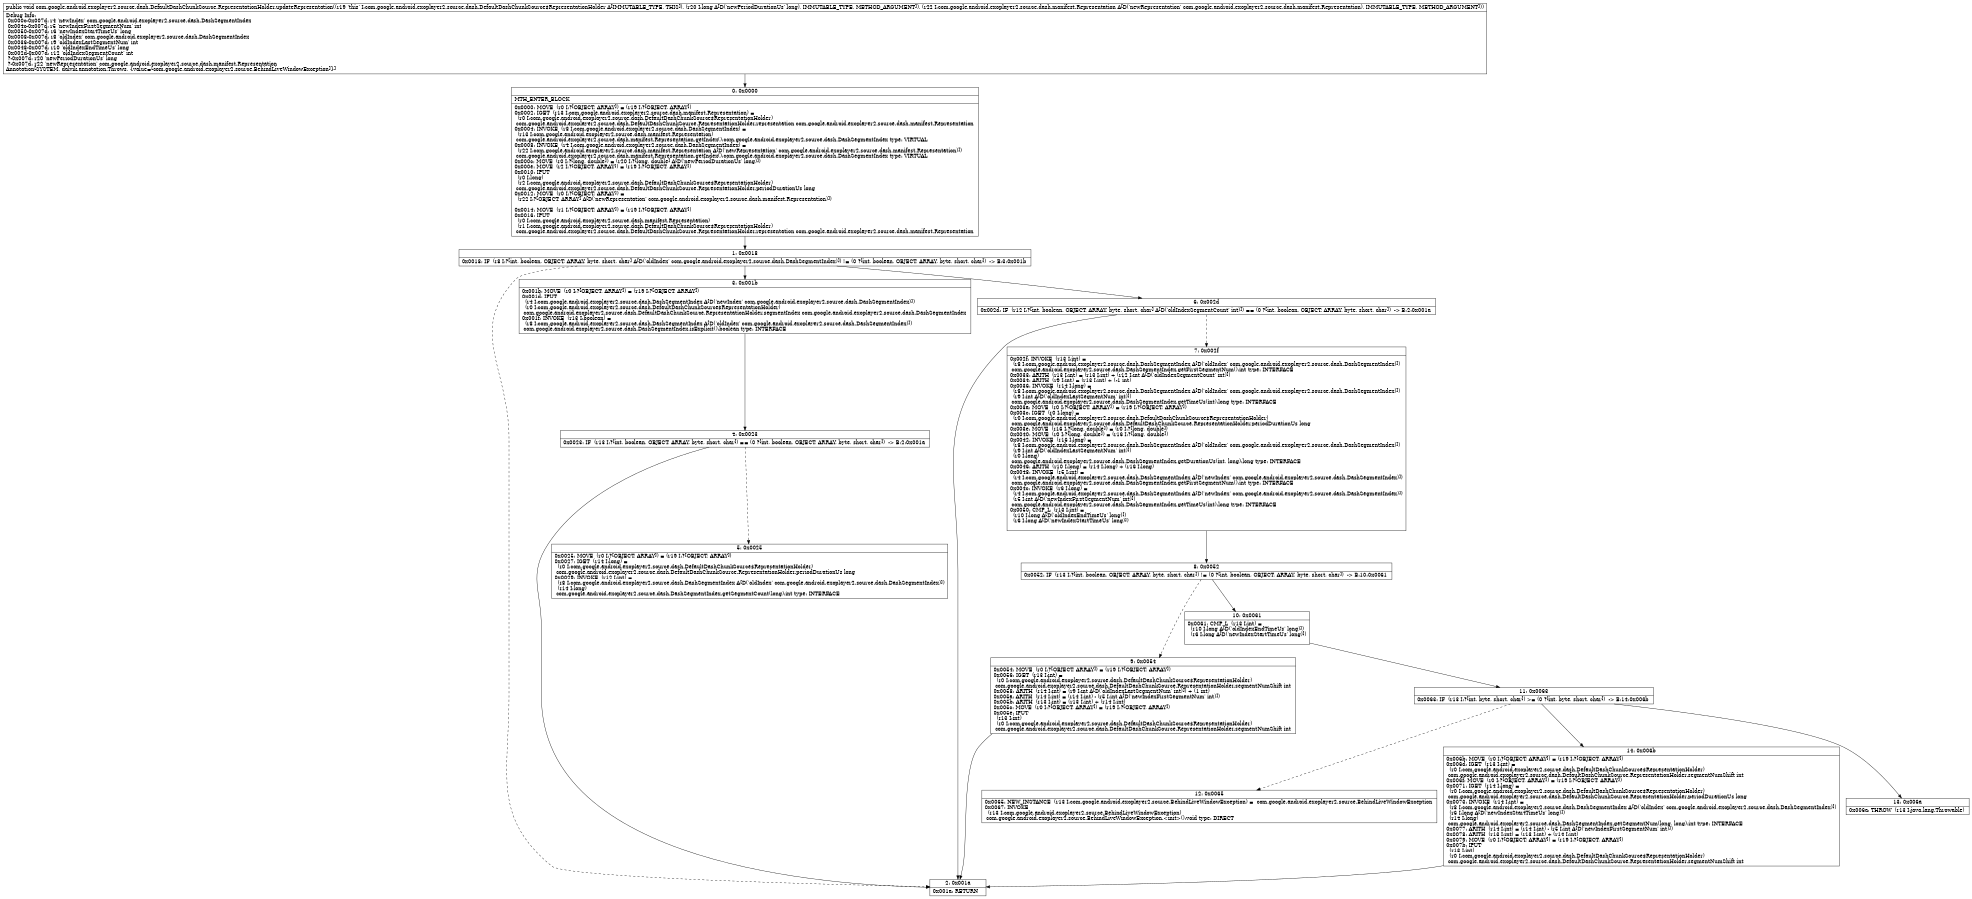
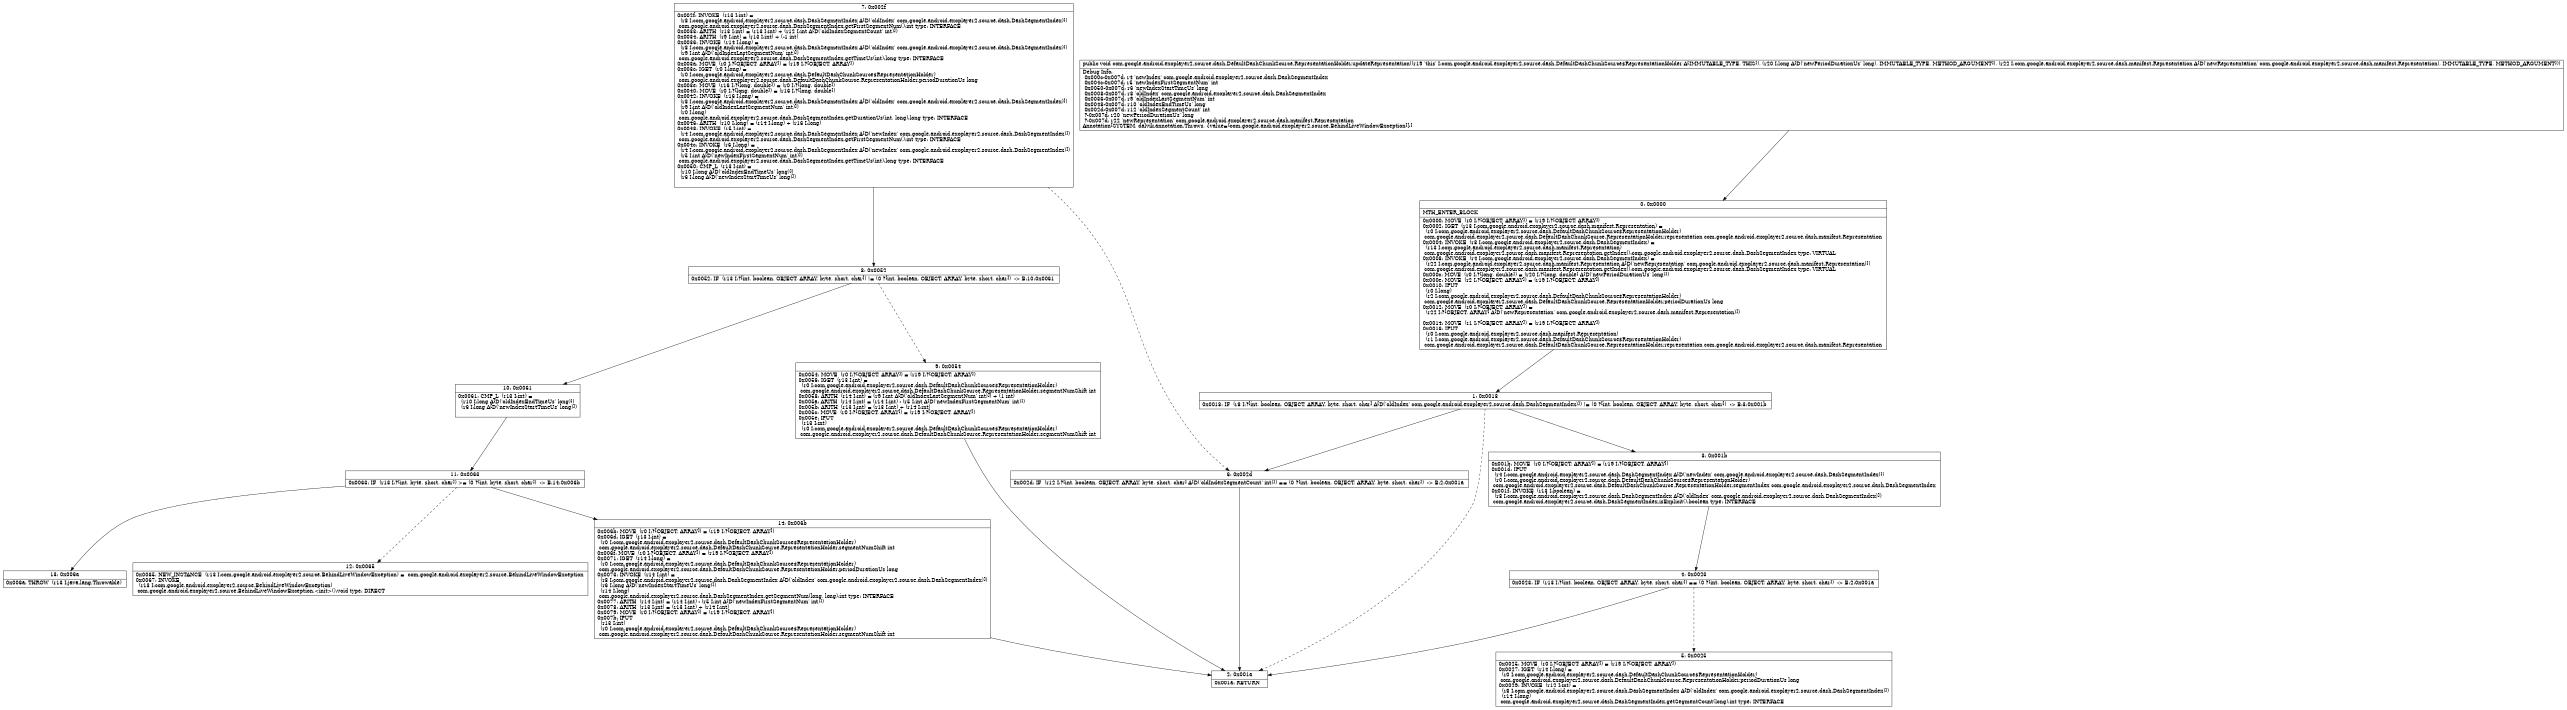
  digraph {
    node [shape=record]
    n1 [label="{0\:\ 0x0000|MTH_ENTER_BLOCK\l|0x0000: MOVE  (r0 I:?[OBJECT, ARRAY]) = (r19 I:?[OBJECT, ARRAY]) \l0x0002: IGET  (r13 I:com.google.android.exoplayer2.source.dash.manifest.Representation) = \l  (r0 I:com.google.android.exoplayer2.source.dash.DefaultDashChunkSource$RepresentationHolder)\l com.google.android.exoplayer2.source.dash.DefaultDashChunkSource.RepresentationHolder.representation com.google.android.exoplayer2.source.dash.manifest.Representation \l0x0004: INVOKE  (r8 I:com.google.android.exoplayer2.source.dash.DashSegmentIndex) = \l  (r13 I:com.google.android.exoplayer2.source.dash.manifest.Representation)\l com.google.android.exoplayer2.source.dash.manifest.Representation.getIndex():com.google.android.exoplayer2.source.dash.DashSegmentIndex type: VIRTUAL \l0x0008: INVOKE  (r4 I:com.google.android.exoplayer2.source.dash.DashSegmentIndex) = \l  (r22 I:com.google.android.exoplayer2.source.dash.manifest.Representation A[D('newRepresentation' com.google.android.exoplayer2.source.dash.manifest.Representation)])\l com.google.android.exoplayer2.source.dash.manifest.Representation.getIndex():com.google.android.exoplayer2.source.dash.DashSegmentIndex type: VIRTUAL \l0x000c: MOVE  (r0 I:?[long, double]) = (r20 I:?[long, double] A[D('newPeriodDurationUs' long)]) \l0x000e: MOVE  (r2 I:?[OBJECT, ARRAY]) = (r19 I:?[OBJECT, ARRAY]) \l0x0010: IPUT  \l  (r0 I:long)\l  (r2 I:com.google.android.exoplayer2.source.dash.DefaultDashChunkSource$RepresentationHolder)\l com.google.android.exoplayer2.source.dash.DefaultDashChunkSource.RepresentationHolder.periodDurationUs long \l0x0012: MOVE  (r0 I:?[OBJECT, ARRAY]) = \l  (r22 I:?[OBJECT, ARRAY] A[D('newRepresentation' com.google.android.exoplayer2.source.dash.manifest.Representation)])\l \l0x0014: MOVE  (r1 I:?[OBJECT, ARRAY]) = (r19 I:?[OBJECT, ARRAY]) \l0x0016: IPUT  \l  (r0 I:com.google.android.exoplayer2.source.dash.manifest.Representation)\l  (r1 I:com.google.android.exoplayer2.source.dash.DefaultDashChunkSource$RepresentationHolder)\l com.google.android.exoplayer2.source.dash.DefaultDashChunkSource.RepresentationHolder.representation com.google.android.exoplayer2.source.dash.manifest.Representation \l}"]
    n2 [label="{1\:\ 0x0018|0x0018: IF  (r8 I:?[int, boolean, OBJECT, ARRAY, byte, short, char] A[D('oldIndex' com.google.android.exoplayer2.source.dash.DashSegmentIndex)]) != (0 ?[int, boolean, OBJECT, ARRAY, byte, short, char])  \-\> B:3:0x001b \l}"]
    n3 [label="{2\:\ 0x001a|0x001a: RETURN   \l}"]
    n4 [label="{3\:\ 0x001b|0x001b: MOVE  (r0 I:?[OBJECT, ARRAY]) = (r19 I:?[OBJECT, ARRAY]) \l0x001d: IPUT  \l  (r4 I:com.google.android.exoplayer2.source.dash.DashSegmentIndex A[D('newIndex' com.google.android.exoplayer2.source.dash.DashSegmentIndex)])\l  (r0 I:com.google.android.exoplayer2.source.dash.DefaultDashChunkSource$RepresentationHolder)\l com.google.android.exoplayer2.source.dash.DefaultDashChunkSource.RepresentationHolder.segmentIndex com.google.android.exoplayer2.source.dash.DashSegmentIndex \l0x001f: INVOKE  (r13 I:boolean) = \l  (r8 I:com.google.android.exoplayer2.source.dash.DashSegmentIndex A[D('oldIndex' com.google.android.exoplayer2.source.dash.DashSegmentIndex)])\l com.google.android.exoplayer2.source.dash.DashSegmentIndex.isExplicit():boolean type: INTERFACE \l}"]
    n5 [label="{6\:\ 0x002d|0x002d: IF  (r12 I:?[int, boolean, OBJECT, ARRAY, byte, short, char] A[D('oldIndexSegmentCount' int)]) == (0 ?[int, boolean, OBJECT, ARRAY, byte, short, char])  \-\> B:2:0x001a \l}"]
    n6 [label="{4\:\ 0x0023|0x0023: IF  (r13 I:?[int, boolean, OBJECT, ARRAY, byte, short, char]) == (0 ?[int, boolean, OBJECT, ARRAY, byte, short, char])  \-\> B:2:0x001a \l}"]
    n7 [label="{5\:\ 0x0025|0x0025: MOVE  (r0 I:?[OBJECT, ARRAY]) = (r19 I:?[OBJECT, ARRAY]) \l0x0027: IGET  (r14 I:long) = \l  (r0 I:com.google.android.exoplayer2.source.dash.DefaultDashChunkSource$RepresentationHolder)\l com.google.android.exoplayer2.source.dash.DefaultDashChunkSource.RepresentationHolder.periodDurationUs long \l0x0029: INVOKE  (r12 I:int) = \l  (r8 I:com.google.android.exoplayer2.source.dash.DashSegmentIndex A[D('oldIndex' com.google.android.exoplayer2.source.dash.DashSegmentIndex)])\l  (r14 I:long)\l com.google.android.exoplayer2.source.dash.DashSegmentIndex.getSegmentCount(long):int type: INTERFACE \l}"]
    n8 [label="{7\:\ 0x002f|0x002f: INVOKE  (r13 I:int) = \l  (r8 I:com.google.android.exoplayer2.source.dash.DashSegmentIndex A[D('oldIndex' com.google.android.exoplayer2.source.dash.DashSegmentIndex)])\l com.google.android.exoplayer2.source.dash.DashSegmentIndex.getFirstSegmentNum():int type: INTERFACE \l0x0033: ARITH  (r13 I:int) = (r13 I:int) + (r12 I:int A[D('oldIndexSegmentCount' int)]) \l0x0034: ARITH  (r9 I:int) = (r13 I:int) + (\-1 int) \l0x0036: INVOKE  (r14 I:long) = \l  (r8 I:com.google.android.exoplayer2.source.dash.DashSegmentIndex A[D('oldIndex' com.google.android.exoplayer2.source.dash.DashSegmentIndex)])\l  (r9 I:int A[D('oldIndexLastSegmentNum' int)])\l com.google.android.exoplayer2.source.dash.DashSegmentIndex.getTimeUs(int):long type: INTERFACE \l0x003a: MOVE  (r0 I:?[OBJECT, ARRAY]) = (r19 I:?[OBJECT, ARRAY]) \l0x003c: IGET  (r0 I:long) = \l  (r0 I:com.google.android.exoplayer2.source.dash.DefaultDashChunkSource$RepresentationHolder)\l com.google.android.exoplayer2.source.dash.DefaultDashChunkSource.RepresentationHolder.periodDurationUs long \l0x003e: MOVE  (r16 I:?[long, double]) = (r0 I:?[long, double]) \l0x0040: MOVE  (r0 I:?[long, double]) = (r16 I:?[long, double]) \l0x0042: INVOKE  (r16 I:long) = \l  (r8 I:com.google.android.exoplayer2.source.dash.DashSegmentIndex A[D('oldIndex' com.google.android.exoplayer2.source.dash.DashSegmentIndex)])\l  (r9 I:int A[D('oldIndexLastSegmentNum' int)])\l  (r0 I:long)\l com.google.android.exoplayer2.source.dash.DashSegmentIndex.getDurationUs(int, long):long type: INTERFACE \l0x0046: ARITH  (r10 I:long) = (r14 I:long) + (r16 I:long) \l0x0048: INVOKE  (r5 I:int) = \l  (r4 I:com.google.android.exoplayer2.source.dash.DashSegmentIndex A[D('newIndex' com.google.android.exoplayer2.source.dash.DashSegmentIndex)])\l com.google.android.exoplayer2.source.dash.DashSegmentIndex.getFirstSegmentNum():int type: INTERFACE \l0x004c: INVOKE  (r6 I:long) = \l  (r4 I:com.google.android.exoplayer2.source.dash.DashSegmentIndex A[D('newIndex' com.google.android.exoplayer2.source.dash.DashSegmentIndex)])\l  (r5 I:int A[D('newIndexFirstSegmentNum' int)])\l com.google.android.exoplayer2.source.dash.DashSegmentIndex.getTimeUs(int):long type: INTERFACE \l0x0050: CMP_L  (r13 I:int) = \l  (r10 I:long A[D('oldIndexEndTimeUs' long)])\l  (r6 I:long A[D('newIndexStartTimeUs' long)])\l \l}"]
    n9 [label="{8\:\ 0x0052|0x0052: IF  (r13 I:?[int, boolean, OBJECT, ARRAY, byte, short, char]) != (0 ?[int, boolean, OBJECT, ARRAY, byte, short, char])  \-\> B:10:0x0061 \l}"]
    n10 [label="{9\:\ 0x0054|0x0054: MOVE  (r0 I:?[OBJECT, ARRAY]) = (r19 I:?[OBJECT, ARRAY]) \l0x0056: IGET  (r13 I:int) = \l  (r0 I:com.google.android.exoplayer2.source.dash.DefaultDashChunkSource$RepresentationHolder)\l com.google.android.exoplayer2.source.dash.DefaultDashChunkSource.RepresentationHolder.segmentNumShift int \l0x0058: ARITH  (r14 I:int) = (r9 I:int A[D('oldIndexLastSegmentNum' int)]) + (1 int) \l0x005a: ARITH  (r14 I:int) = (r14 I:int) \- (r5 I:int A[D('newIndexFirstSegmentNum' int)]) \l0x005b: ARITH  (r13 I:int) = (r13 I:int) + (r14 I:int) \l0x005c: MOVE  (r0 I:?[OBJECT, ARRAY]) = (r19 I:?[OBJECT, ARRAY]) \l0x005e: IPUT  \l  (r13 I:int)\l  (r0 I:com.google.android.exoplayer2.source.dash.DefaultDashChunkSource$RepresentationHolder)\l com.google.android.exoplayer2.source.dash.DefaultDashChunkSource.RepresentationHolder.segmentNumShift int \l}"]
    n11 [label="{10\:\ 0x0061|0x0061: CMP_L  (r13 I:int) = \l  (r10 I:long A[D('oldIndexEndTimeUs' long)])\l  (r6 I:long A[D('newIndexStartTimeUs' long)])\l \l}"]
    n12 [label="{11\:\ 0x0063|0x0063: IF  (r13 I:?[int, byte, short, char]) \>= (0 ?[int, byte, short, char])  \-\> B:14:0x006b \l}"]
    n13 [label="{12\:\ 0x0065|0x0065: NEW_INSTANCE  (r13 I:com.google.android.exoplayer2.source.BehindLiveWindowException) =  com.google.android.exoplayer2.source.BehindLiveWindowException \l0x0067: INVOKE  \l  (r13 I:com.google.android.exoplayer2.source.BehindLiveWindowException)\l com.google.android.exoplayer2.source.BehindLiveWindowException.\<init\>():void type: DIRECT \l}"]
    n14 [label="{14\:\ 0x006b|0x006b: MOVE  (r0 I:?[OBJECT, ARRAY]) = (r19 I:?[OBJECT, ARRAY]) \l0x006d: IGET  (r13 I:int) = \l  (r0 I:com.google.android.exoplayer2.source.dash.DefaultDashChunkSource$RepresentationHolder)\l com.google.android.exoplayer2.source.dash.DefaultDashChunkSource.RepresentationHolder.segmentNumShift int \l0x006f: MOVE  (r0 I:?[OBJECT, ARRAY]) = (r19 I:?[OBJECT, ARRAY]) \l0x0071: IGET  (r14 I:long) = \l  (r0 I:com.google.android.exoplayer2.source.dash.DefaultDashChunkSource$RepresentationHolder)\l com.google.android.exoplayer2.source.dash.DefaultDashChunkSource.RepresentationHolder.periodDurationUs long \l0x0073: INVOKE  (r14 I:int) = \l  (r8 I:com.google.android.exoplayer2.source.dash.DashSegmentIndex A[D('oldIndex' com.google.android.exoplayer2.source.dash.DashSegmentIndex)])\l  (r6 I:long A[D('newIndexStartTimeUs' long)])\l  (r14 I:long)\l com.google.android.exoplayer2.source.dash.DashSegmentIndex.getSegmentNum(long, long):int type: INTERFACE \l0x0077: ARITH  (r14 I:int) = (r14 I:int) \- (r5 I:int A[D('newIndexFirstSegmentNum' int)]) \l0x0078: ARITH  (r13 I:int) = (r13 I:int) + (r14 I:int) \l0x0079: MOVE  (r0 I:?[OBJECT, ARRAY]) = (r19 I:?[OBJECT, ARRAY]) \l0x007b: IPUT  \l  (r13 I:int)\l  (r0 I:com.google.android.exoplayer2.source.dash.DefaultDashChunkSource$RepresentationHolder)\l com.google.android.exoplayer2.source.dash.DefaultDashChunkSource.RepresentationHolder.segmentNumShift int \l}"]
    n15 [label="{13\:\ 0x006a|0x006a: THROW  (r13 I:java.lang.Throwable) \l}"]
    n16 [label="{public void com.google.android.exoplayer2.source.dash.DefaultDashChunkSource.RepresentationHolder.updateRepresentation((r19 'this' I:com.google.android.exoplayer2.source.dash.DefaultDashChunkSource$RepresentationHolder A[IMMUTABLE_TYPE, THIS]), (r20 I:long A[D('newPeriodDurationUs' long), IMMUTABLE_TYPE, METHOD_ARGUMENT]), (r22 I:com.google.android.exoplayer2.source.dash.manifest.Representation A[D('newRepresentation' com.google.android.exoplayer2.source.dash.manifest.Representation), IMMUTABLE_TYPE, METHOD_ARGUMENT]))  | Debug Info:\l  0x000c\-0x007d: r4 'newIndex' com.google.android.exoplayer2.source.dash.DashSegmentIndex\l  0x004c\-0x007d: r5 'newIndexFirstSegmentNum' int\l  0x0050\-0x007d: r6 'newIndexStartTimeUs' long\l  0x0008\-0x007d: r8 'oldIndex' com.google.android.exoplayer2.source.dash.DashSegmentIndex\l  0x0036\-0x007d: r9 'oldIndexLastSegmentNum' int\l  0x0048\-0x007d: r10 'oldIndexEndTimeUs' long\l  0x002d\-0x007d: r12 'oldIndexSegmentCount' int\l  ?\-0x007d: r20 'newPeriodDurationUs' long\l  ?\-0x007d: r22 'newRepresentation' com.google.android.exoplayer2.source.dash.manifest.Representation\lAnnotation[SYSTEM, dalvik.annotation.Throws, \{value=[com.google.android.exoplayer2.source.BehindLiveWindowException]\}]\l}"]
    n1 -> n2
    n2 -> n3 [style=dashed]
    n2 -> n4
    n2 -> n5
    n4 -> n6
    n5 -> n3
-   n5 -> n8 [style=dashed]
+   n8 -> n5 [style=dashed]
    n6 -> n3
    n6 -> n7 [style=dashed]
    n8 -> n9
    n9 -> n10 [style=dashed]
    n9 -> n11
    n10 -> n3
    n11 -> n12
    n12 -> n13 [style=dashed]
    n12 -> n14
    n12 -> n15
    n14 -> n3
    n16 -> n1
  }
